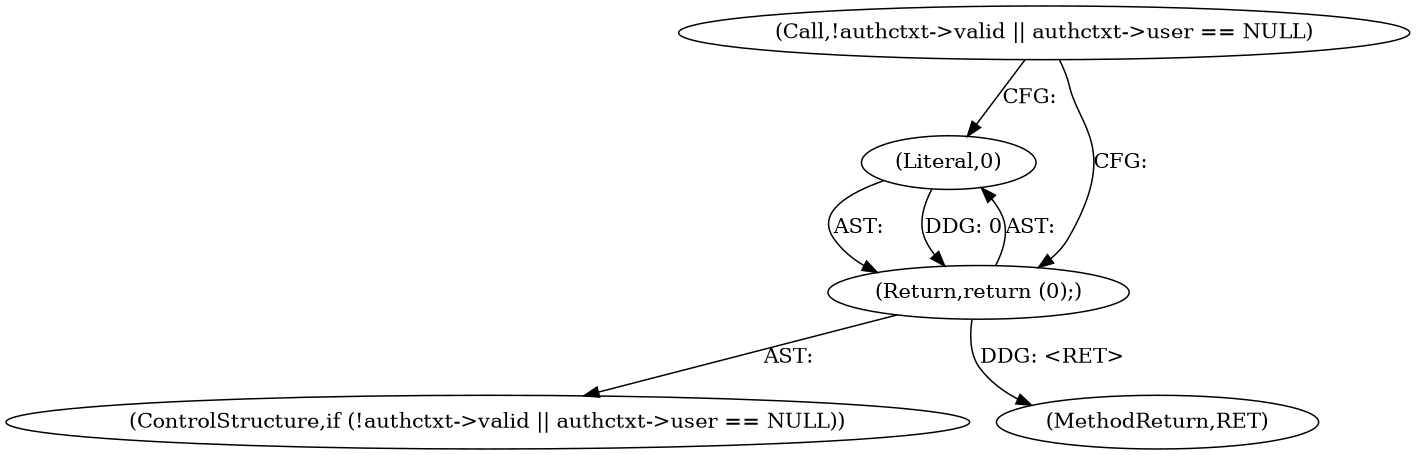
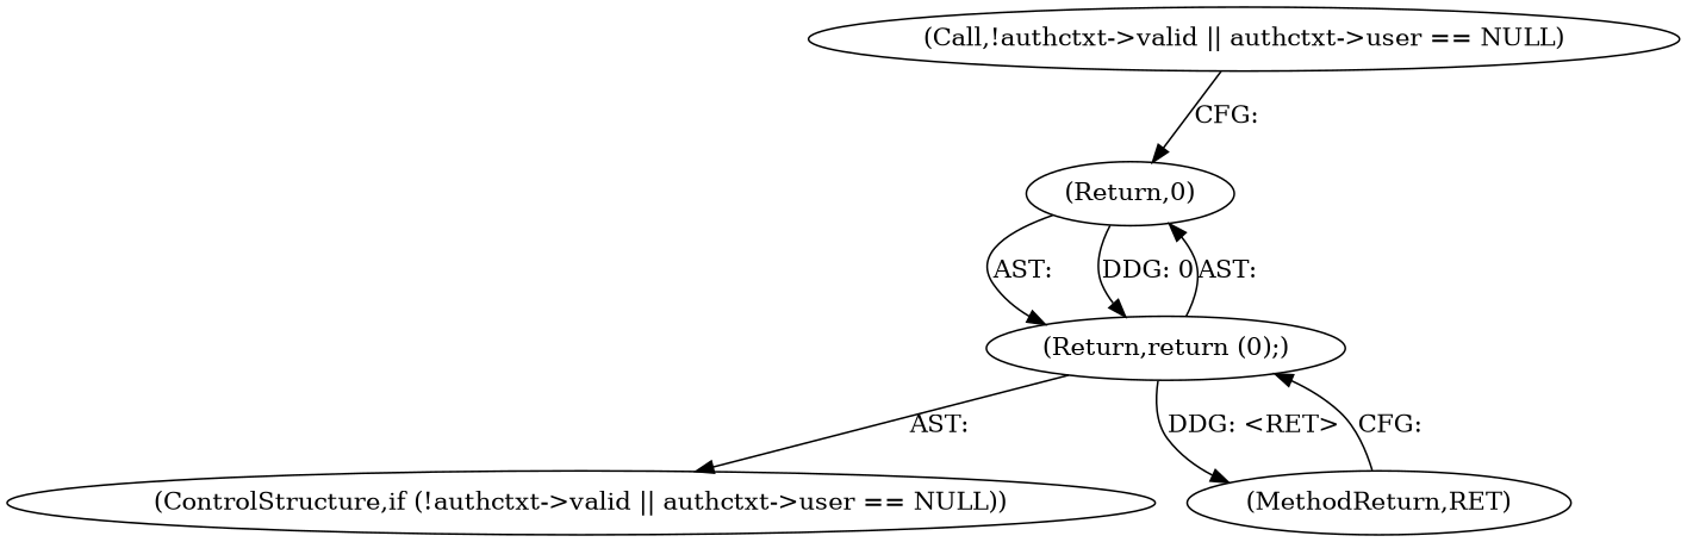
  digraph {
-   n1 [label="(Literal,0)"]
+   n1 [label="(Return,0)"]
    n2 [label="(Return,return (0);)"]
    n3 [label="(ControlStructure,if (!authctxt->valid || authctxt->user == NULL))"]
    n4 [label="(MethodReturn,RET)"]
    n5 [label="(Call,!authctxt->valid || authctxt->user == NULL)"]
    n1 -> n2 [label="AST: "]
    n1 -> n2 [label="DDG: 0"]
    n2 -> n1 [label="AST: "]
    n2 -> n3 [label="AST: "]
    n2 -> n4 [label="DDG: <RET>"]
-   n5 -> n2 [label="CFG: "]
+   n4 -> n2 [label="CFG: "]
    n5 -> n1 [label="CFG: "]
  }
